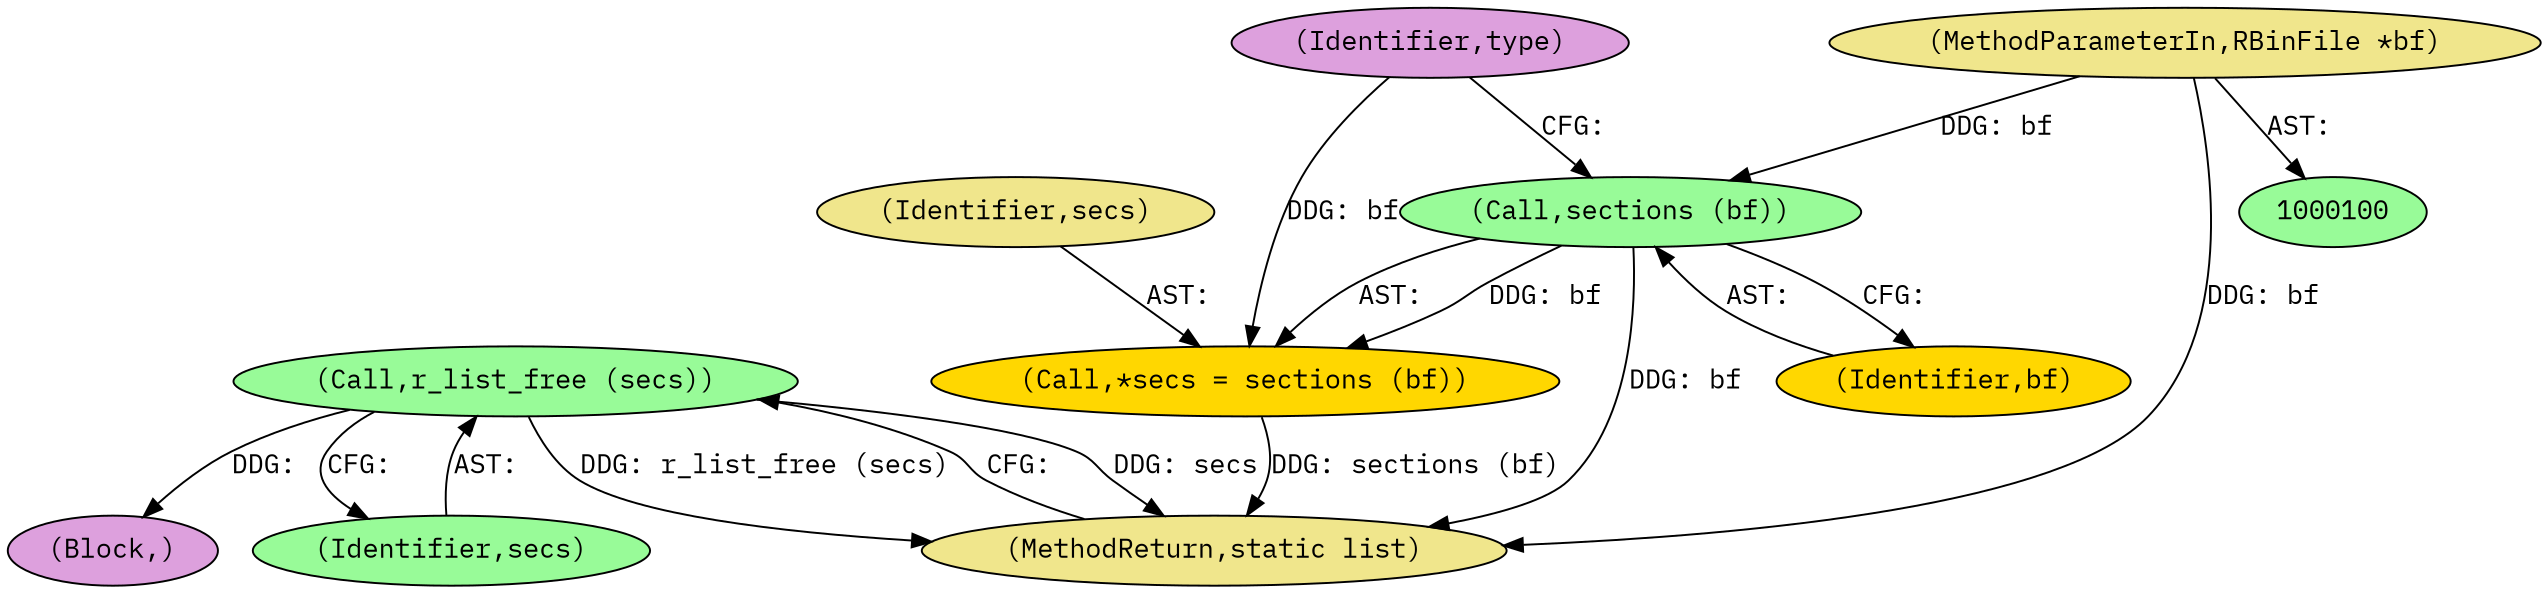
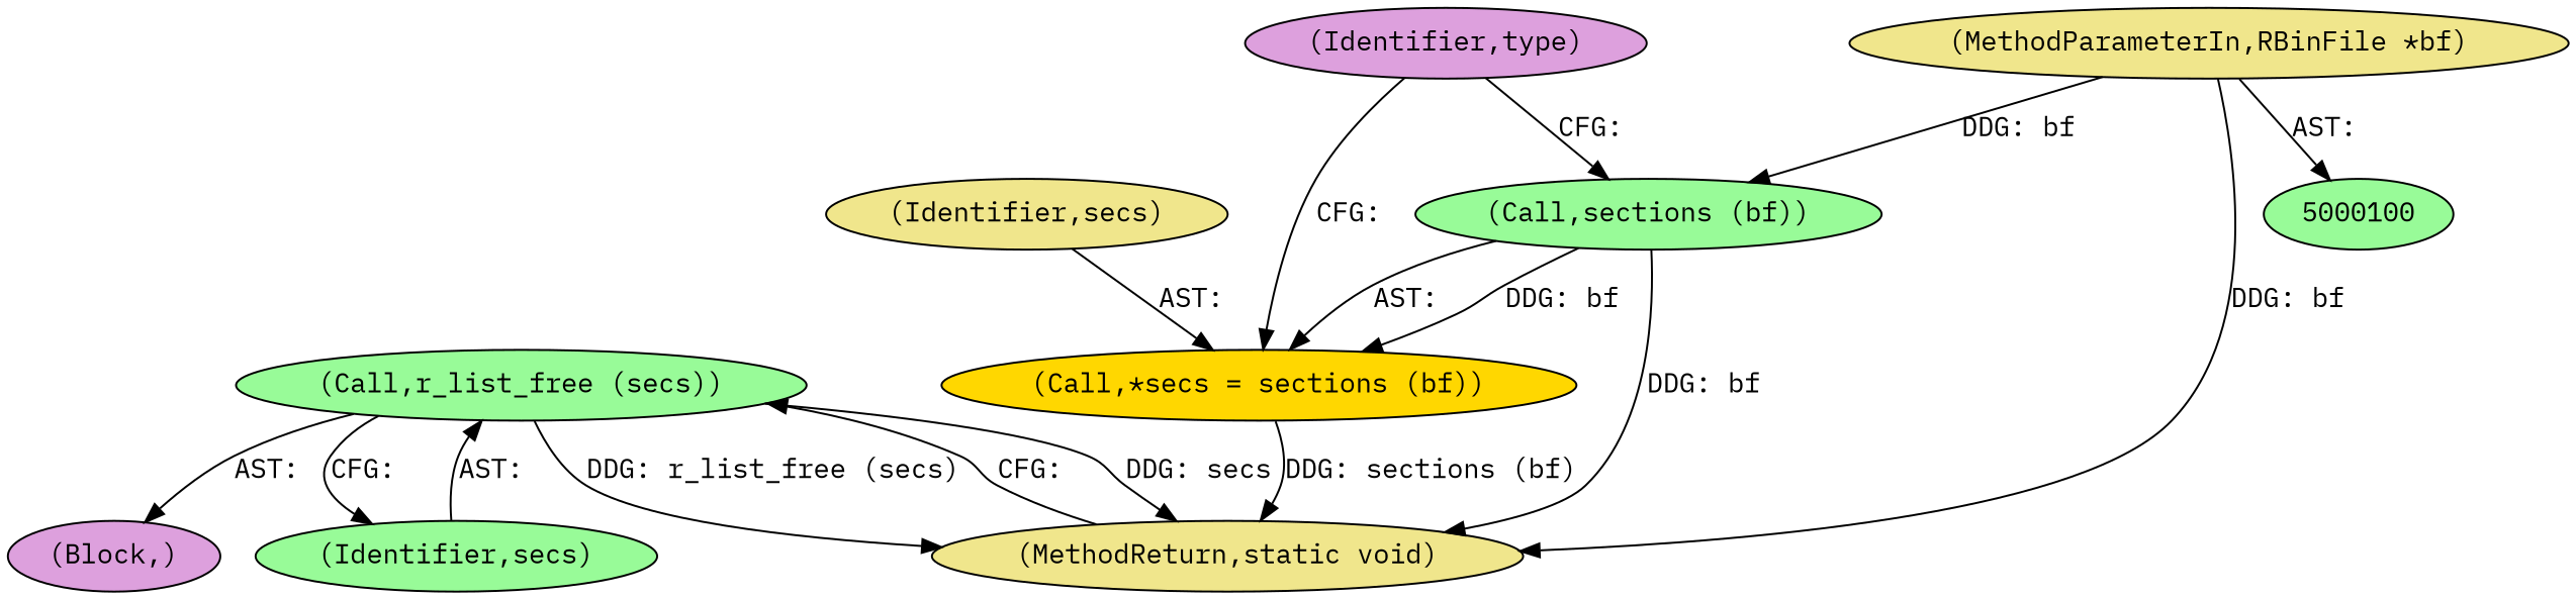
  digraph {
    fontname="IBM Plex Mono"
    node [fillcolor=palegreen fontname="IBM Plex Mono" style=filled]
    edge [fontname="IBM Plex Mono"]
    n1 [label="(Call,r_list_free (secs))"]
    n2 [label="(Identifier,secs)"]
    n3 [fillcolor=plum label="(Block,)"]
-   n4 [fillcolor=khaki label="(MethodReturn,static list)"]
+   n4 [fillcolor=khaki label="(MethodReturn,static void)"]
    n5 [fillcolor=gold label="(Call,*secs = sections (bf))"]
    n6 [label="(Call,sections (bf))"]
-   n7 [fillcolor=gold label="(Identifier,bf)"]
    n8 [fillcolor=khaki label="(MethodParameterIn,RBinFile *bf)"]
-   1000100
+   1000100 [label=5000100]
    n10 [fillcolor=khaki label="(Identifier,secs)"]
    n11 [fillcolor=plum label="(Identifier,type)"]
    n1 -> n2 [label="CFG: "]
-   n1 -> n3 [label="DDG: "]
+   n1 -> n3 [label="AST: "]
    n1 -> n4 [label="DDG: secs"]
    n1 -> n4 [label="DDG: r_list_free (secs)"]
    n2 -> n1 [label="AST: "]
    n4 -> n1 [label="CFG: "]
    n5 -> n4 [label="DDG: sections (bf)"]
    n6 -> n4 [label="DDG: bf"]
    n6 -> n5 [label="AST: "]
    n6 -> n5 [label="DDG: bf"]
-   n6 -> n7 [label="CFG: "]
-   n7 -> n6 [label="AST: "]
    n8 -> n4 [label="DDG: bf"]
    n8 -> n6 [label="DDG: bf"]
    n8 -> 1000100 [label="AST: "]
    n10 -> n5 [label="AST: "]
-   n11 -> n5 [label="DDG: bf"]
+   n11 -> n5 [label="CFG: "]
    n11 -> n6 [label="CFG: "]
  }
